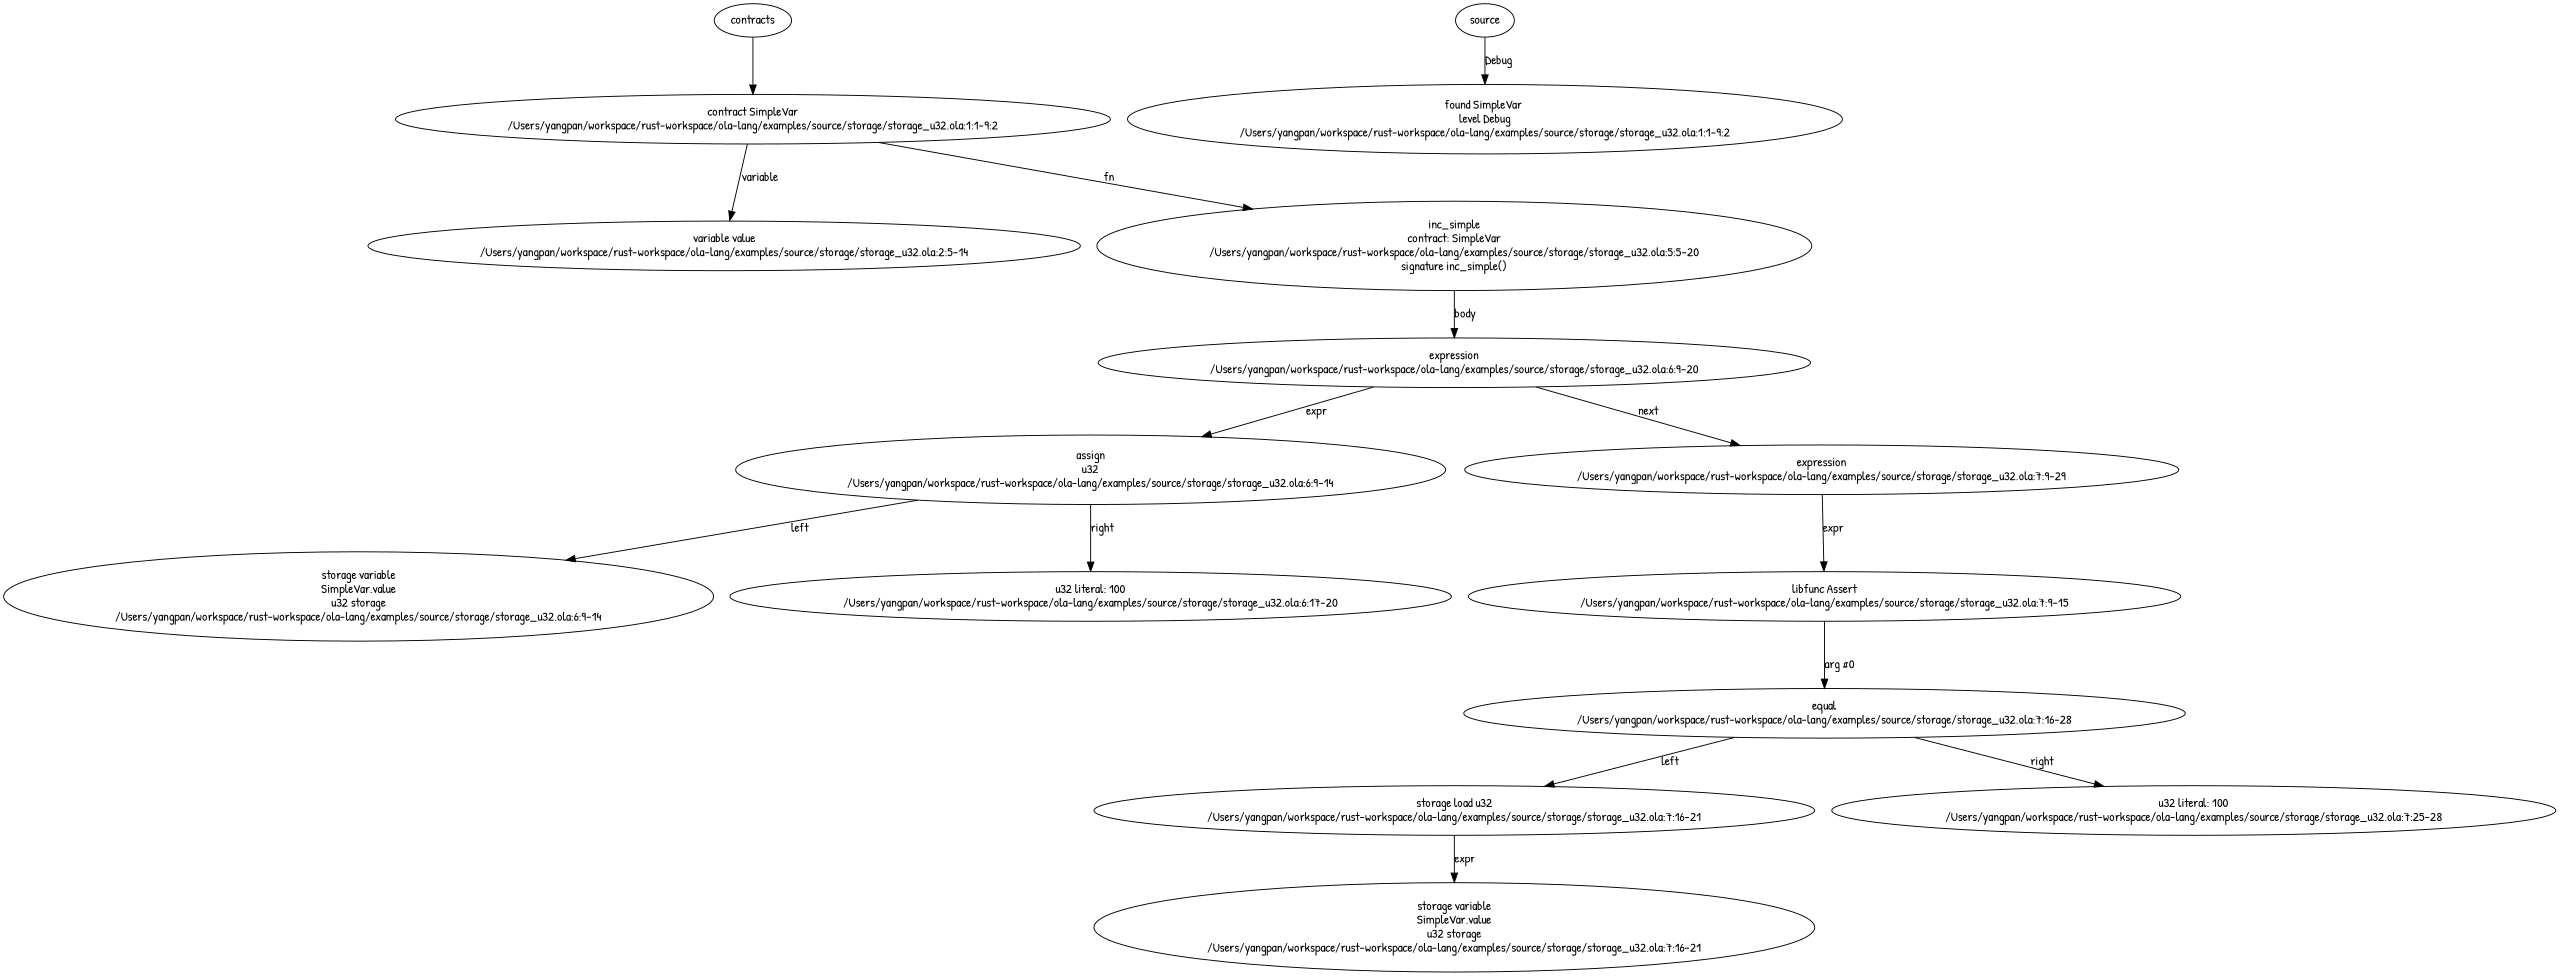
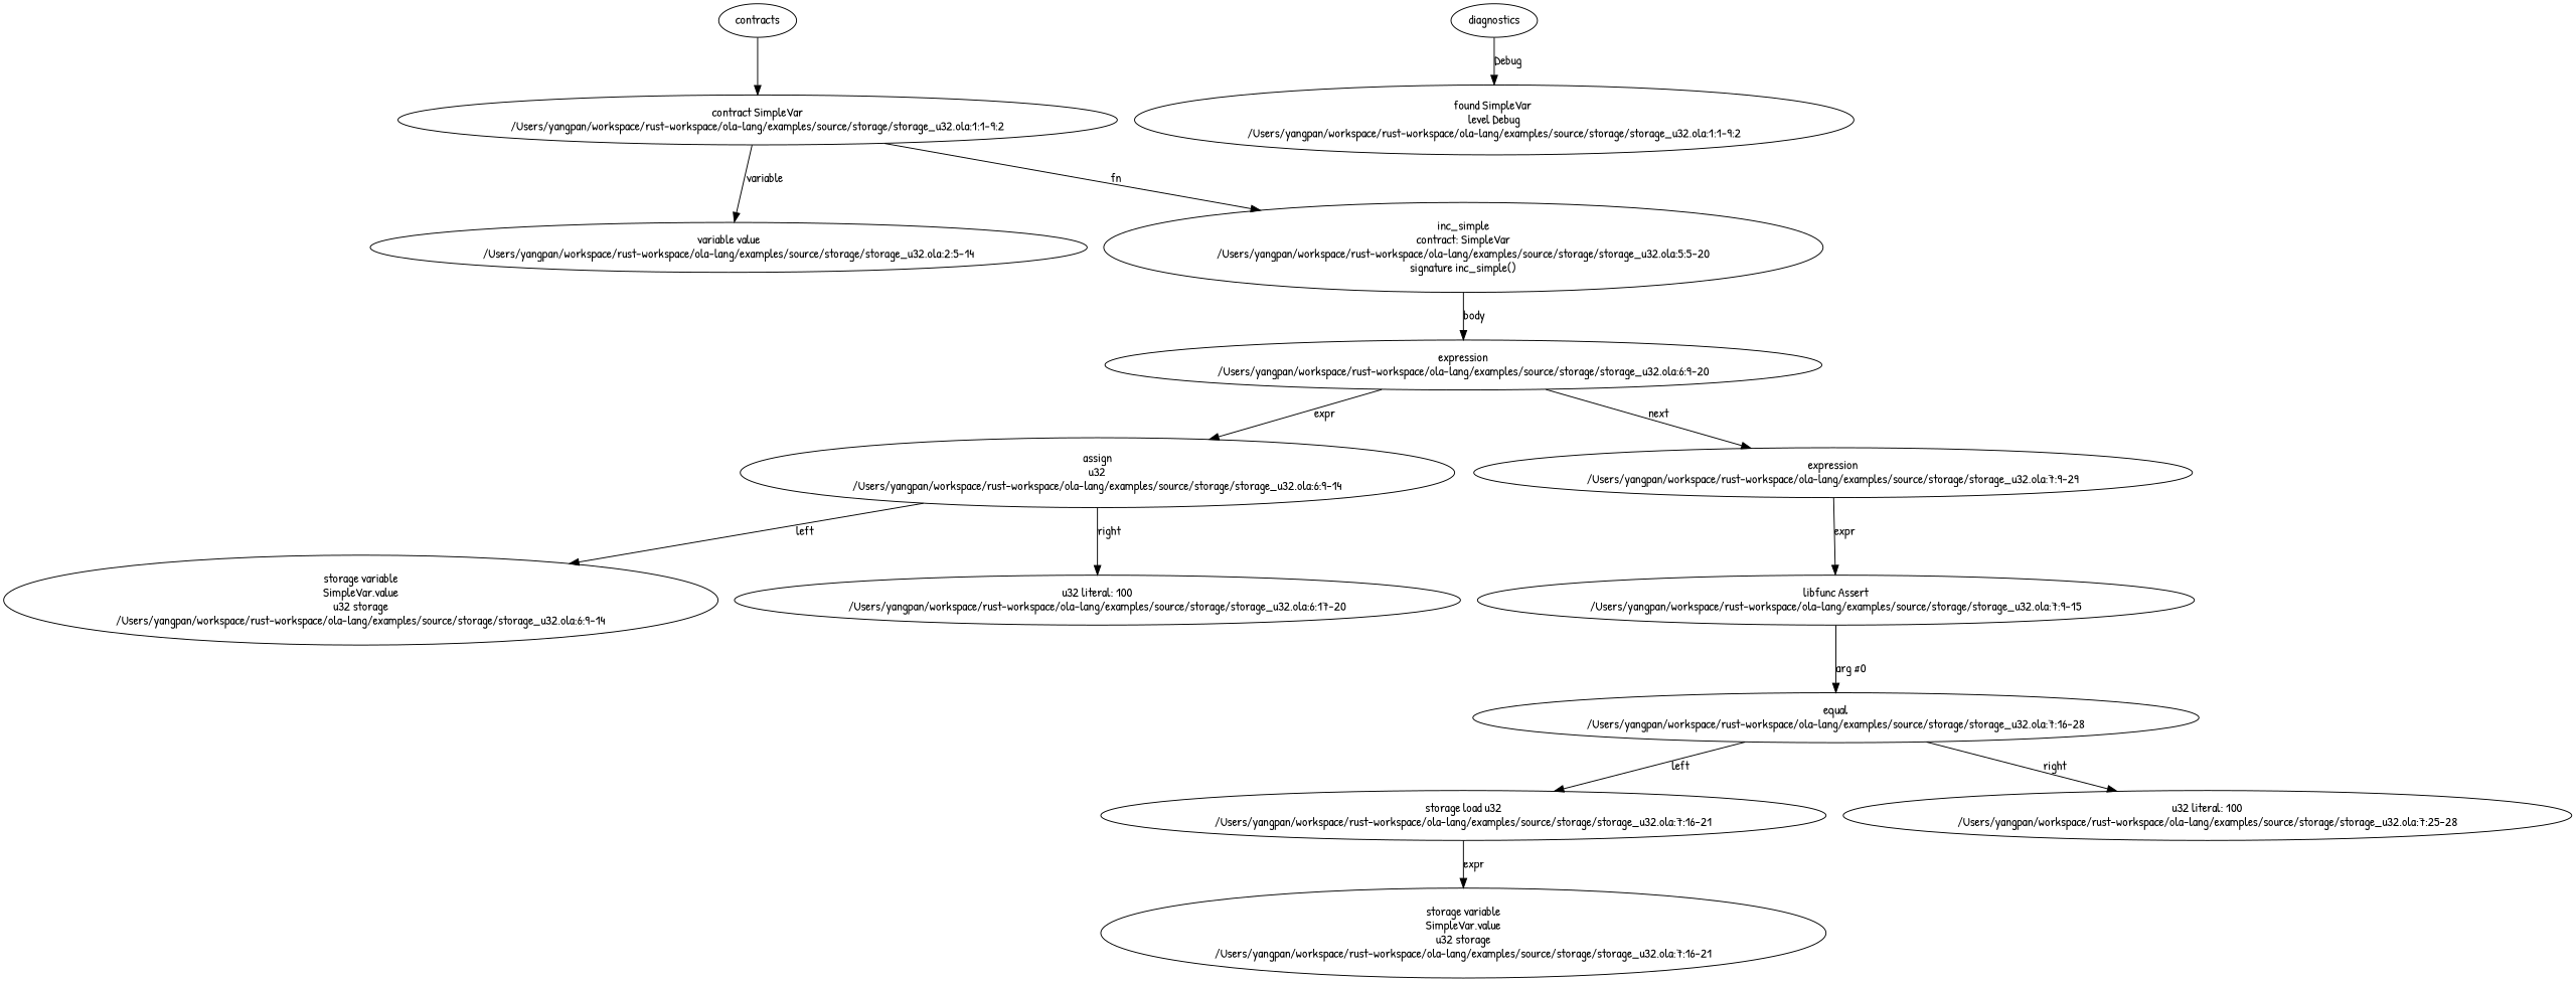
  strict digraph {
    fontname="Patrick Hand"
    node [fontname="Patrick Hand"]
    edge [fontname="Patrick Hand"]
    n1 [label="contract SimpleVar\n/Users/yangpan/workspace/rust-workspace/ola-lang/examples/source/storage/storage_u32.ola:1:1-9:2"]
    n2 [label="variable value\n/Users/yangpan/workspace/rust-workspace/ola-lang/examples/source/storage/storage_u32.ola:2:5-14"]
    n3 [label="inc_simple\ncontract: SimpleVar\n/Users/yangpan/workspace/rust-workspace/ola-lang/examples/source/storage/storage_u32.ola:5:5-20\nsignature inc_simple()"]
    n4 [label="expression\n/Users/yangpan/workspace/rust-workspace/ola-lang/examples/source/storage/storage_u32.ola:6:9-20"]
    n5 [label="assign\nu32\n/Users/yangpan/workspace/rust-workspace/ola-lang/examples/source/storage/storage_u32.ola:6:9-14"]
    n6 [label="expression\n/Users/yangpan/workspace/rust-workspace/ola-lang/examples/source/storage/storage_u32.ola:7:9-29"]
    n7 [label="storage variable\nSimpleVar.value\nu32 storage\n/Users/yangpan/workspace/rust-workspace/ola-lang/examples/source/storage/storage_u32.ola:6:9-14"]
    n8 [label="u32 literal: 100\n/Users/yangpan/workspace/rust-workspace/ola-lang/examples/source/storage/storage_u32.ola:6:17-20"]
    n9 [label="libfunc Assert\n/Users/yangpan/workspace/rust-workspace/ola-lang/examples/source/storage/storage_u32.ola:7:9-15"]
    n10 [label="equal\n/Users/yangpan/workspace/rust-workspace/ola-lang/examples/source/storage/storage_u32.ola:7:16-28"]
    n11 [label="storage load u32\n/Users/yangpan/workspace/rust-workspace/ola-lang/examples/source/storage/storage_u32.ola:7:16-21"]
    n12 [label="u32 literal: 100\n/Users/yangpan/workspace/rust-workspace/ola-lang/examples/source/storage/storage_u32.ola:7:25-28"]
    n13 [label="storage variable\nSimpleVar.value\nu32 storage\n/Users/yangpan/workspace/rust-workspace/ola-lang/examples/source/storage/storage_u32.ola:7:16-21"]
    n14 [label="found SimpleVar \nlevel Debug\n/Users/yangpan/workspace/rust-workspace/ola-lang/examples/source/storage/storage_u32.ola:1:1-9:2"]
    contracts
-   diagnostics [label=source]
+   diagnostics
    n1 -> n2 [label=variable]
    n1 -> n3 [label=fn]
    n3 -> n4 [label=body]
    n4 -> n5 [label=expr]
    n4 -> n6 [label=next]
    n5 -> n7 [label=left]
    n5 -> n8 [label=right]
    n6 -> n9 [label=expr]
    n9 -> n10 [label="arg #0"]
    n10 -> n11 [label=left]
    n10 -> n12 [label=right]
    n11 -> n13 [label=expr]
    contracts -> n1
    diagnostics -> n14 [label=Debug]
  }
